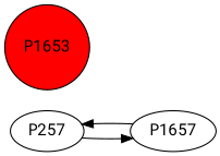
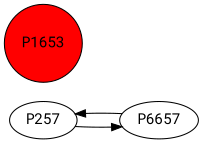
  digraph {
    fontname="Roboto Mono"
    rankdir=LR
    node [fontname="Roboto Mono"]
    edge [fontname="Roboto Mono"]
    n1 [label=P257]
-   P1657
+   P1657 [label=P6657]
    P1653 [fillcolor=red shape=circle style=filled]
    n1 -> P1657
    P1657 -> n1
  }
